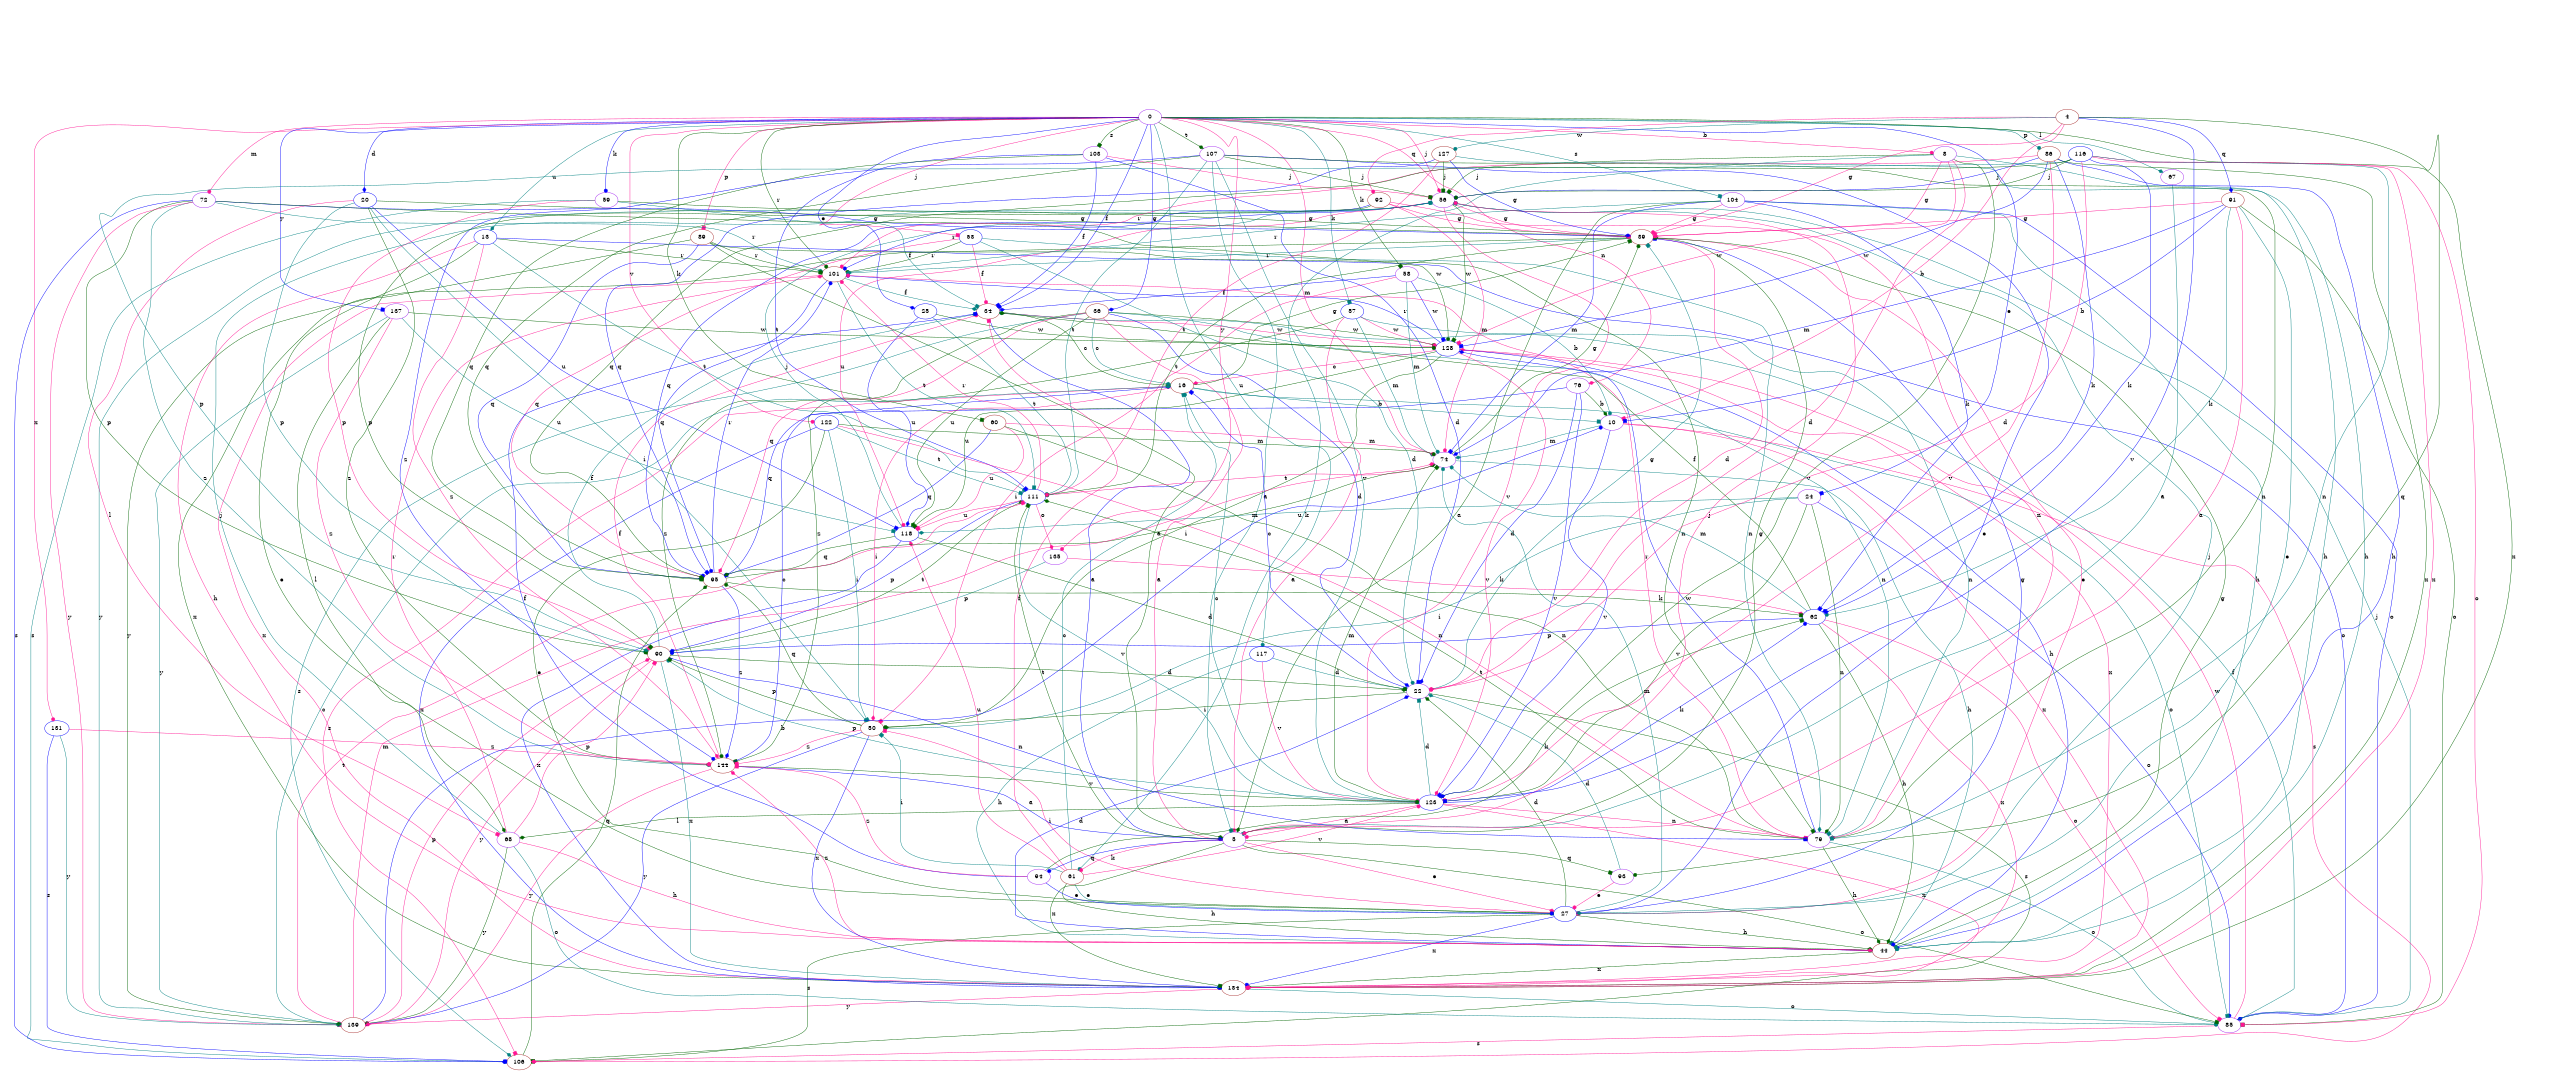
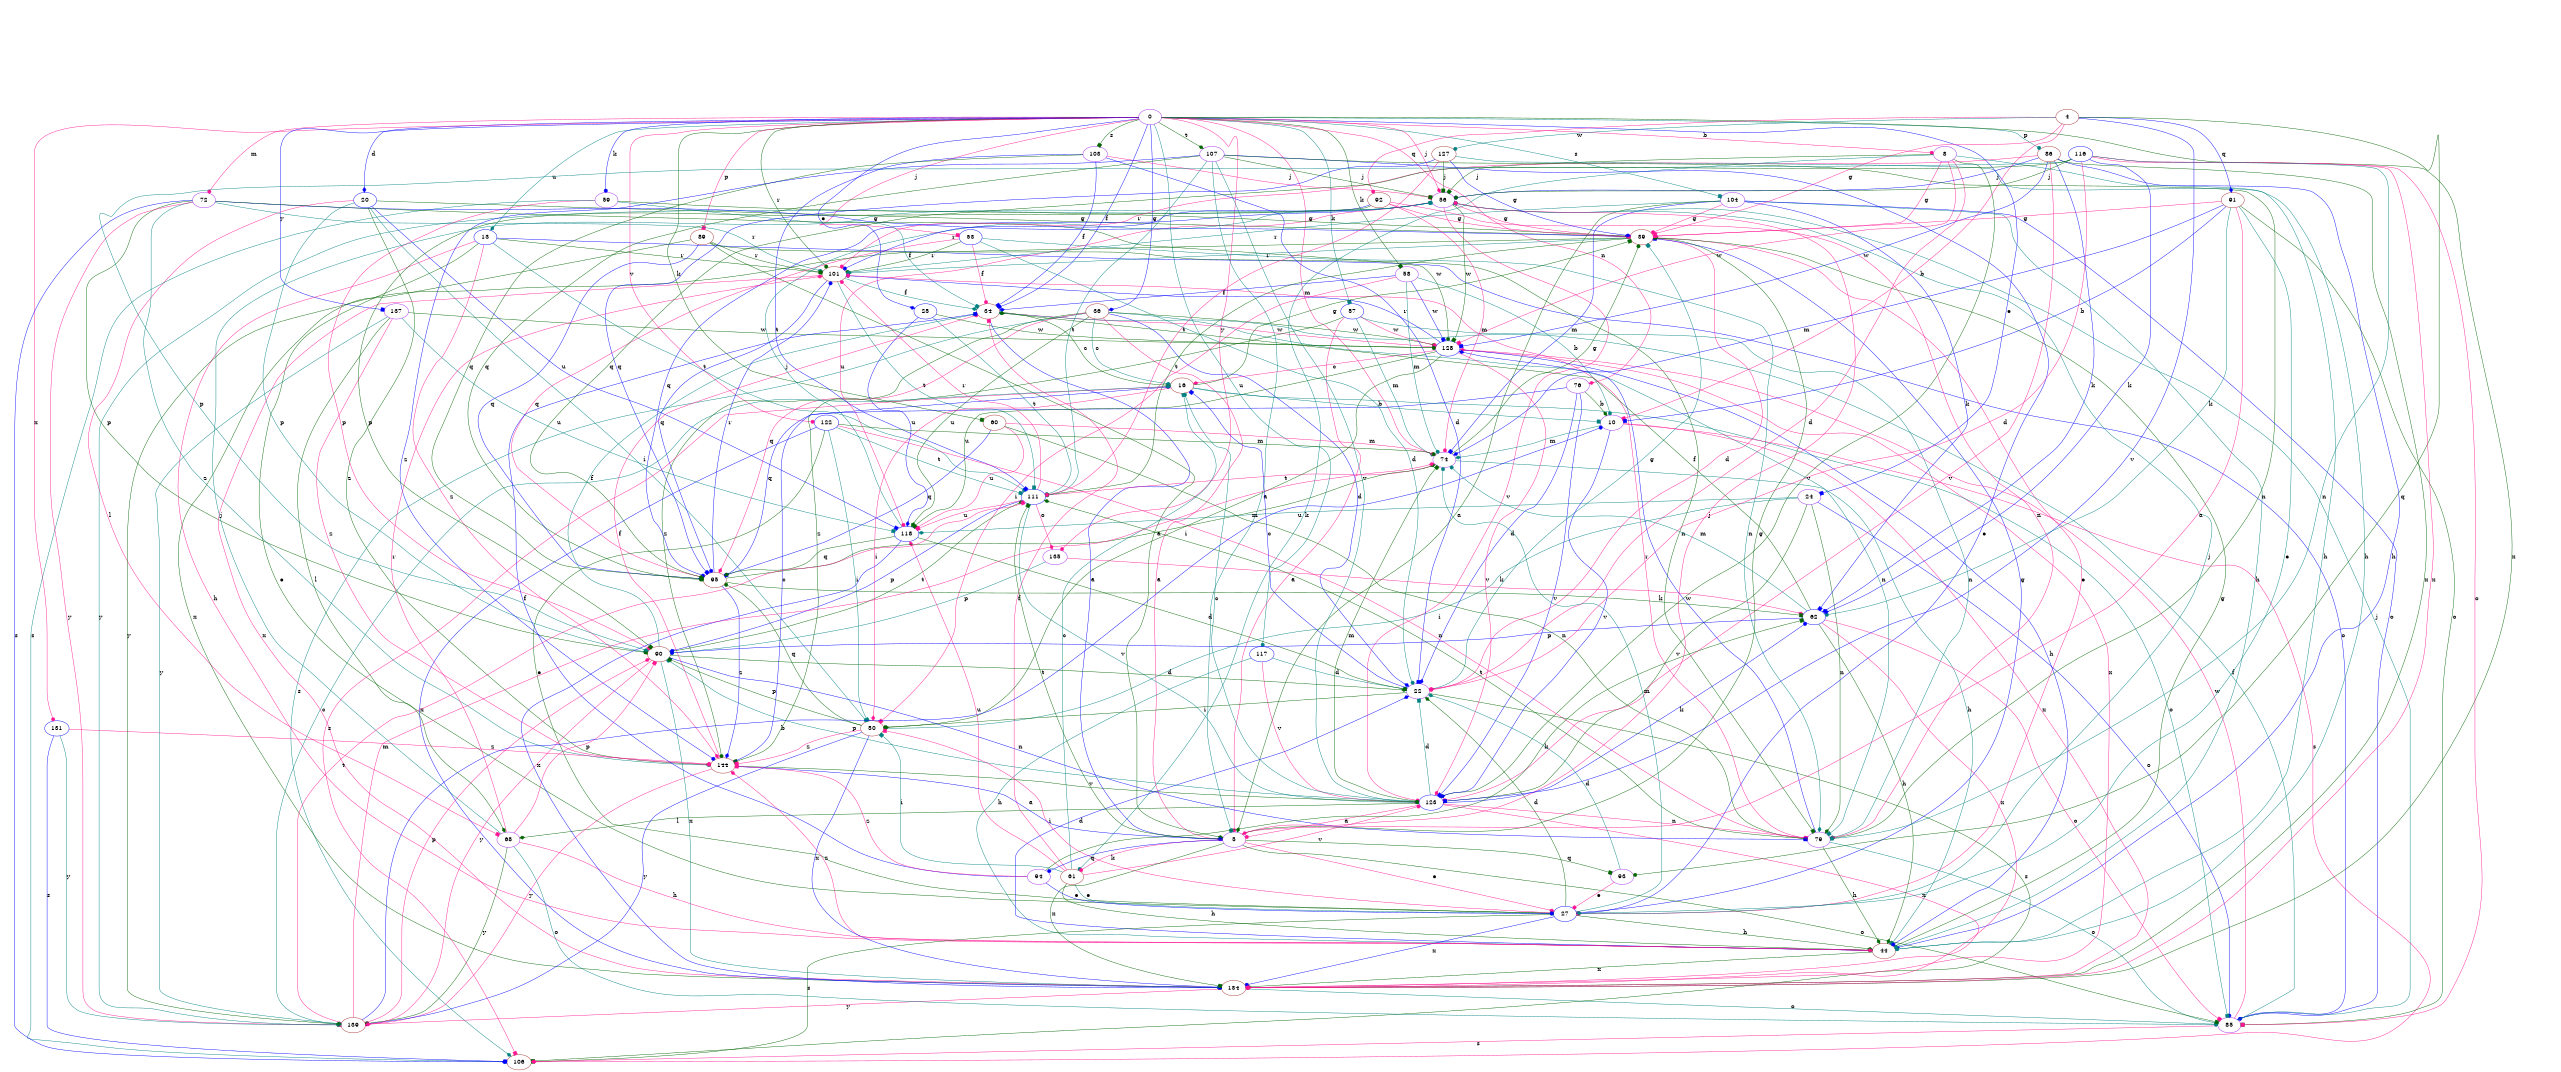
  strict digraph {
    node [color=purple]
    edge [arrowhead=dot color=deeppink]
    0
    8
    13 [color=blue]
    20 [color=blue]
    24
    25 [color=blue]
    34 [color=brown]
    36 [color=brown]
    53 [color=blue]
    56
    57 [color=blue]
    58
    59
    60 [color=brown]
-   67
    72
    74
    76
    86 [color=brown]
    89 [color=brown]
    101 [color=brown]
    103
    104
    107
    117 [color=blue]
    122 [color=blue]
    131 [color=blue]
    134 [color=brown]
    135
    137
    39 [color=brown]
    123 [color=blue]
    61 [color=brown]
    22
    44 [color=brown]
    128 [color=blue]
    27 [color=blue]
    85
    111 [color=blue]
    144 [color=brown]
    50 [color=brown]
    68
    90 [color=brown]
    118 [color=blue]
    79
    5
    16 [color=brown]
    106 [color=brown]
    95 [color=brown]
    139 [color=brown]
    10
    62 [color=blue]
    4 [color=brown]
    91 [color=brown]
    92 [color=brown]
    93
    127 [color=brown]
    94
    116 [color=blue]
    0 -> 8 [label=b]
    0 -> 13 [arrowhead=diamond color=teal label=u]
    0 -> 20 [arrowhead=diamond color=blue label=d]
    0 -> 24 [arrowhead=box color=blue label=e]
    0 -> 25 [arrowhead=diamond color=blue label=e]
    0 -> 34 [color=blue label=f]
    0 -> 36 [arrowhead=diamond color=blue label=g]
    0 -> 53 [arrowhead=box label=j]
    0 -> 56 [arrowhead=diamond label=j]
    0 -> 57 [arrowhead=box color=teal label=k]
    0 -> 58 [arrowhead=box color=darkgreen label=k]
    0 -> 59 [color=blue label=k]
    0 -> 60 [arrowhead=box color=darkgreen label=k]
-   0 -> 67 [arrowhead=diamond color=teal label=l]
    0 -> 72 [label=m]
    0 -> 74 [arrowhead=diamond label=m]
    0 -> 76 [arrowhead=diamond label=n]
    0 -> 86 [color=teal label=p]
    0 -> 89 [arrowhead=box label=p]
    0 -> 101 [color=darkgreen label=r]
    0 -> 103 [arrowhead=box color=darkgreen label=s]
    0 -> 104 [arrowhead=box color=teal label=s]
    0 -> 107 [arrowhead=diamond color=darkgreen label=t]
    0 -> 117 [color=teal label=u]
    0 -> 122 [label=v]
    0 -> 131 [label=x]
    0 -> 134 [color=darkgreen label=x]
    0 -> 135 [label=y]
    0 -> 137 [arrowhead=box color=blue label=y]
    8 -> 56 [arrowhead=box color=darkgreen label=j]
    8 -> 39 [arrowhead=diamond label=g]
    8 -> 123 [arrowhead=diamond color=darkgreen label=v]
    8 -> 61 [color=teal label=k]
    8 -> 22 [arrowhead=diamond label=d]
    8 -> 44 [color=teal label=h]
    8 -> 128 [arrowhead=box label=w]
    13 -> 101 [arrowhead=box color=darkgreen label=r]
    13 -> 44 [label=h]
    13 -> 27 [color=darkgreen label=e]
    13 -> 85 [arrowhead=diamond color=blue label=o]
    13 -> 111 [color=teal label=t]
    13 -> 144 [arrowhead=diamond label=z]
    20 -> 39 [arrowhead=diamond color=darkgreen label=g]
    20 -> 144 [arrowhead=diamond color=darkgreen label=z]
    20 -> 50 [color=teal label=i]
    20 -> 68 [arrowhead=box label=l]
    20 -> 90 [arrowhead=diamond color=teal label=p]
    20 -> 118 [arrowhead=box color=blue label=u]
    24 -> 123 [arrowhead=box color=darkgreen label=v]
    24 -> 85 [color=blue label=o]
    24 -> 50 [color=teal label=i]
    24 -> 118 [arrowhead=diamond color=teal label=u]
    24 -> 79 [arrowhead=diamond color=darkgreen label=n]
    25 -> 128 [color=darkgreen label=w]
    25 -> 111 [color=teal label=t]
    25 -> 118 [arrowhead=diamond color=blue label=u]
    34 -> 128 [arrowhead=box label=w]
    34 -> 5 [color=blue label=a]
    34 -> 16 [arrowhead=diamond color=darkgreen label=c]
    36 -> 22 [arrowhead=diamond color=blue label=d]
    36 -> 128 [arrowhead=diamond color=darkgreen label=w]
    36 -> 144 [color=darkgreen label=z]
    36 -> 118 [arrowhead=diamond color=darkgreen label=u]
    36 -> 79 [arrowhead=box color=teal label=n]
    36 -> 5 [arrowhead=diamond label=a]
    36 -> 16 [arrowhead=diamond color=teal label=c]
    36 -> 106 [arrowhead=diamond color=teal label=s]
    36 -> 95 [arrowhead=diamond label=q]
    53 -> 34 [label=f]
    53 -> 101 [color=darkgreen label=r]
    53 -> 22 [color=teal label=d]
    53 -> 79 [arrowhead=diamond color=teal label=n]
    53 -> 95 [label=q]
    56 -> 39 [arrowhead=diamond label=g]
    56 -> 123 [label=v]
    56 -> 128 [arrowhead=box color=darkgreen label=w]
    56 -> 118 [label=u]
    56 -> 95 [color=blue label=q]
    56 -> 139 [arrowhead=box color=teal label=y]
    57 -> 74 [arrowhead=diamond color=teal label=m]
    57 -> 128 [label=w]
    57 -> 144 [arrowhead=box color=darkgreen label=z]
    57 -> 79 [arrowhead=diamond color=teal label=n]
    57 -> 5 [label=a]
    58 -> 34 [arrowhead=diamond color=blue label=f]
    58 -> 74 [color=teal label=m]
    58 -> 128 [arrowhead=box color=blue label=w]
    58 -> 50 [arrowhead=box label=i]
    58 -> 10 [color=teal label=b]
    59 -> 34 [arrowhead=box color=teal label=f]
    59 -> 39 [arrowhead=diamond color=darkgreen label=g]
    59 -> 90 [label=p]
    59 -> 106 [color=teal label=s]
    60 -> 74 [arrowhead=diamond label=m]
    60 -> 118 [label=u]
    60 -> 79 [arrowhead=box color=darkgreen label=n]
    60 -> 95 [arrowhead=box color=blue label=q]
-   67 -> 5 [arrowhead=box color=teal label=a]
    72 -> 101 [arrowhead=diamond color=teal label=r]
    72 -> 39 [color=blue label=g]
    72 -> 128 [color=darkgreen label=w]
    72 -> 144 [color=teal label=z]
    72 -> 90 [arrowhead=box color=darkgreen label=p]
    72 -> 106 [arrowhead=diamond color=blue label=s]
    72 -> 139 [arrowhead=box label=y]
    74 -> 39 [color=darkgreen label=g]
    74 -> 44 [arrowhead=box color=teal label=h]
    74 -> 111 [label=t]
    76 -> 123 [arrowhead=box color=blue label=v]
    76 -> 22 [arrowhead=diamond color=blue label=d]
    76 -> 95 [arrowhead=diamond color=blue label=q]
    76 -> 10 [arrowhead=diamond color=darkgreen label=b]
    86 -> 56 [color=blue label=j]
    86 -> 101 [label=r]
    86 -> 134 [color=darkgreen label=x]
    86 -> 123 [label=v]
    86 -> 44 [arrowhead=diamond color=blue label=h]
    86 -> 128 [arrowhead=box color=blue label=w]
    86 -> 62 [arrowhead=diamond color=blue label=k]
    89 -> 101 [color=darkgreen label=r]
    89 -> 134 [arrowhead=box color=darkgreen label=x]
    89 -> 79 [arrowhead=box color=darkgreen label=n]
    89 -> 5 [arrowhead=diamond color=darkgreen label=a]
    89 -> 95 [arrowhead=diamond color=blue label=q]
    101 -> 34 [arrowhead=diamond color=teal label=f]
    101 -> 134 [label=x]
    101 -> 111 [arrowhead=box color=teal label=t]
    101 -> 95 [color=blue label=q]
    103 -> 34 [arrowhead=box color=blue label=f]
    103 -> 56 [arrowhead=box label=j]
    103 -> 22 [arrowhead=box color=blue label=d]
    103 -> 111 [arrowhead=box color=blue label=t]
    103 -> 95 [arrowhead=box color=darkgreen label=q]
    104 -> 74 [arrowhead=box color=blue label=m]
    104 -> 101 [arrowhead=diamond color=teal label=r]
    104 -> 39 [label=g]
    104 -> 44 [color=teal label=h]
    104 -> 85 [arrowhead=diamond color=blue label=o]
    104 -> 5 [arrowhead=diamond color=darkgreen label=a]
    104 -> 62 [arrowhead=box color=blue label=k]
    107 -> 56 [arrowhead=box color=darkgreen label=j]
    107 -> 123 [color=teal label=v]
    107 -> 27 [color=blue label=e]
    107 -> 111 [color=teal label=t]
    107 -> 144 [color=blue label=z]
    107 -> 79 [arrowhead=diamond color=darkgreen label=n]
    107 -> 5 [arrowhead=box color=teal label=a]
    107 -> 95 [arrowhead=box color=darkgreen label=q]
    117 -> 123 [arrowhead=diamond label=v]
    117 -> 22 [arrowhead=box color=teal label=d]
    117 -> 44 [arrowhead=diamond color=teal label=h]
    122 -> 74 [color=darkgreen label=m]
    122 -> 134 [arrowhead=diamond color=blue label=x]
    122 -> 27 [color=darkgreen label=e]
    122 -> 111 [arrowhead=box color=teal label=t]
    122 -> 50 [arrowhead=box color=teal label=i]
    122 -> 79 [label=n]
    131 -> 144 [label=z]
    131 -> 106 [arrowhead=box color=blue label=s]
    131 -> 139 [arrowhead=diamond color=teal label=y]
    134 -> 85 [color=teal label=o]
    134 -> 139 [arrowhead=box label=y]
    135 -> 90 [color=teal label=p]
    135 -> 62 [arrowhead=diamond label=k]
    137 -> 128 [color=darkgreen label=w]
    137 -> 144 [label=z]
    137 -> 68 [arrowhead=diamond color=darkgreen label=l]
    137 -> 118 [arrowhead=box color=teal label=u]
    137 -> 139 [color=teal label=y]
    39 -> 101 [arrowhead=diamond color=teal label=r]
    39 -> 22 [label=d]
    39 -> 27 [arrowhead=box label=e]
    39 -> 111 [color=darkgreen label=t]
    39 -> 139 [arrowhead=diamond color=darkgreen label=y]
    123 -> 74 [arrowhead=box color=darkgreen label=m]
    123 -> 134 [arrowhead=diamond label=x]
    123 -> 22 [arrowhead=box color=teal label=d]
    123 -> 68 [arrowhead=diamond color=darkgreen label=l]
    123 -> 90 [color=teal label=p]
    123 -> 79 [arrowhead=box label=n]
    123 -> 5 [label=a]
    123 -> 16 [color=teal label=c]
    123 -> 62 [color=blue label=k]
    61 -> 34 [arrowhead=box label=f]
    61 -> 123 [label=v]
    61 -> 44 [arrowhead=diamond color=darkgreen label=h]
    61 -> 27 [arrowhead=box color=teal label=e]
    61 -> 50 [arrowhead=box color=teal label=i]
    61 -> 118 [arrowhead=diamond label=u]
    61 -> 16 [arrowhead=box color=teal label=c]
    22 -> 39 [arrowhead=box color=teal label=g]
    22 -> 50 [color=darkgreen label=i]
    22 -> 16 [arrowhead=box color=blue label=c]
    22 -> 106 [arrowhead=box color=darkgreen label=s]
    44 -> 134 [arrowhead=diamond color=darkgreen label=x]
    44 -> 39 [arrowhead=diamond color=darkgreen label=g]
    44 -> 22 [arrowhead=diamond color=blue label=d]
    44 -> 144 [arrowhead=diamond label=z]
    128 -> 101 [color=blue label=r]
    128 -> 134 [arrowhead=box label=x]
    128 -> 123 [arrowhead=diamond label=v]
    128 -> 44 [color=blue label=h]
    128 -> 50 [arrowhead=diamond color=darkgreen label=i]
    128 -> 118 [arrowhead=box color=darkgreen label=u]
    128 -> 16 [arrowhead=diamond label=c]
    27 -> 56 [color=teal label=j]
    27 -> 74 [color=teal label=m]
    27 -> 134 [color=blue label=x]
    27 -> 39 [arrowhead=box color=blue label=g]
    27 -> 22 [arrowhead=diamond color=darkgreen label=d]
    27 -> 44 [arrowhead=diamond color=darkgreen label=h]
    27 -> 50 [arrowhead=box label=i]
    27 -> 106 [arrowhead=box color=darkgreen label=s]
    85 -> 34 [color=teal label=f]
    85 -> 56 [arrowhead=box color=teal label=j]
    85 -> 128 [arrowhead=diamond label=w]
    85 -> 106 [arrowhead=diamond label=s]
    111 -> 101 [label=r]
    111 -> 135 [arrowhead=diamond label=o]
    111 -> 123 [color=teal label=v]
    111 -> 90 [arrowhead=diamond color=blue label=p]
    111 -> 118 [arrowhead=box label=u]
    144 -> 34 [label=f]
    144 -> 123 [color=darkgreen label=v]
    144 -> 5 [arrowhead=diamond color=blue label=a]
    144 -> 16 [arrowhead=diamond color=blue label=c]
    144 -> 139 [arrowhead=box label=y]
    50 -> 134 [arrowhead=box color=blue label=x]
    50 -> 144 [arrowhead=box label=z]
    50 -> 90 [arrowhead=box color=darkgreen label=p]
    50 -> 95 [color=darkgreen label=q]
    50 -> 139 [color=blue label=y]
    68 -> 56 [arrowhead=box color=teal label=j]
    68 -> 101 [arrowhead=diamond label=r]
    68 -> 44 [arrowhead=diamond label=h]
    68 -> 85 [color=teal label=o]
    68 -> 90 [arrowhead=box label=p]
    68 -> 139 [color=darkgreen label=y]
    90 -> 34 [arrowhead=diamond color=teal label=f]
    90 -> 134 [arrowhead=diamond color=teal label=x]
    90 -> 22 [arrowhead=diamond color=darkgreen label=d]
    90 -> 111 [arrowhead=diamond color=darkgreen label=t]
    90 -> 79 [arrowhead=box color=blue label=n]
    90 -> 139 [arrowhead=diamond label=y]
    118 -> 56 [color=teal label=j]
    118 -> 134 [color=blue label=x]
    118 -> 22 [color=darkgreen label=d]
    118 -> 95 [arrowhead=diamond color=darkgreen label=q]
    79 -> 101 [label=r]
    79 -> 44 [arrowhead=diamond color=darkgreen label=h]
    79 -> 128 [arrowhead=diamond color=blue label=w]
    79 -> 85 [color=teal label=o]
    79 -> 111 [arrowhead=diamond color=darkgreen label=t]
    5 -> 56 [label=j]
    5 -> 134 [arrowhead=box color=darkgreen label=x]
    5 -> 39 [color=darkgreen label=g]
    5 -> 61 [label=k]
    5 -> 27 [arrowhead=diamond label=e]
    5 -> 85 [arrowhead=box color=darkgreen label=o]
    5 -> 111 [arrowhead=box color=darkgreen label=t]
    5 -> 93 [arrowhead=box color=darkgreen label=q]
    5 -> 94 [color=blue label=q]
    16 -> 39 [arrowhead=box color=darkgreen label=g]
    16 -> 85 [arrowhead=box color=teal label=o]
    16 -> 50 [arrowhead=diamond label=i]
    16 -> 106 [arrowhead=box label=s]
    16 -> 10 [arrowhead=box color=teal label=b]
-   106 -> 95 [arrowhead=diamond color=darkgreen label=q]
    95 -> 74 [arrowhead=diamond color=darkgreen label=m]
    95 -> 101 [color=blue label=r]
    95 -> 144 [arrowhead=diamond color=blue label=z]
    95 -> 62 [arrowhead=box color=darkgreen label=k]
    139 -> 74 [arrowhead=diamond label=m]
    139 -> 111 [arrowhead=box label=t]
    139 -> 90 [arrowhead=diamond label=p]
    139 -> 16 [arrowhead=diamond color=teal label=c]
    139 -> 10 [color=blue label=b]
    10 -> 74 [arrowhead=diamond color=teal label=m]
    10 -> 134 [label=x]
    10 -> 123 [arrowhead=diamond color=blue label=v]
    10 -> 106 [arrowhead=diamond label=s]
    62 -> 34 [arrowhead=diamond color=darkgreen label=f]
    62 -> 74 [color=teal label=m]
    62 -> 134 [arrowhead=diamond label=x]
    62 -> 44 [arrowhead=diamond color=darkgreen label=h]
    62 -> 85 [arrowhead=box label=o]
    62 -> 90 [color=blue label=p]
    4 -> 39 [arrowhead=diamond label=g]
    4 -> 123 [arrowhead=box color=blue label=v]
    4 -> 10 [arrowhead=box label=b]
    4 -> 91 [arrowhead=diamond color=blue label=q]
    4 -> 92 [label=q]
    4 -> 93 [color=darkgreen label=q]
    4 -> 127 [color=teal label=w]
    91 -> 74 [arrowhead=diamond color=blue label=m]
    91 -> 39 [arrowhead=box label=g]
    91 -> 27 [arrowhead=diamond color=teal label=e]
    91 -> 85 [arrowhead=box color=darkgreen label=o]
    91 -> 5 [arrowhead=diamond label=a]
    91 -> 10 [arrowhead=box color=blue label=b]
    91 -> 62 [color=teal label=k]
    92 -> 74 [label=m]
    92 -> 101 [color=blue label=r]
    92 -> 39 [arrowhead=box label=g]
    92 -> 90 [arrowhead=box color=darkgreen label=p]
    92 -> 79 [arrowhead=diamond label=n]
    93 -> 22 [arrowhead=diamond color=teal label=d]
    93 -> 27 [label=e]
    127 -> 56 [arrowhead=box color=darkgreen label=j]
    127 -> 39 [arrowhead=diamond color=blue label=g]
    127 -> 44 [color=teal label=h]
    127 -> 111 [label=t]
    127 -> 95 [arrowhead=box color=blue label=q]
    94 -> 34 [arrowhead=box color=blue label=f]
    94 -> 27 [color=blue label=e]
    94 -> 144 [arrowhead=box label=z]
    94 -> 62 [arrowhead=box color=darkgreen label=k]
    116 -> 56 [color=darkgreen label=j]
    116 -> 134 [label=x]
    116 -> 22 [label=d]
    116 -> 85 [arrowhead=box label=o]
    116 -> 90 [arrowhead=diamond color=teal label=p]
    116 -> 79 [arrowhead=box color=teal label=n]
    116 -> 95 [arrowhead=diamond color=darkgreen label=q]
    116 -> 62 [arrowhead=diamond color=blue label=k]
  }
